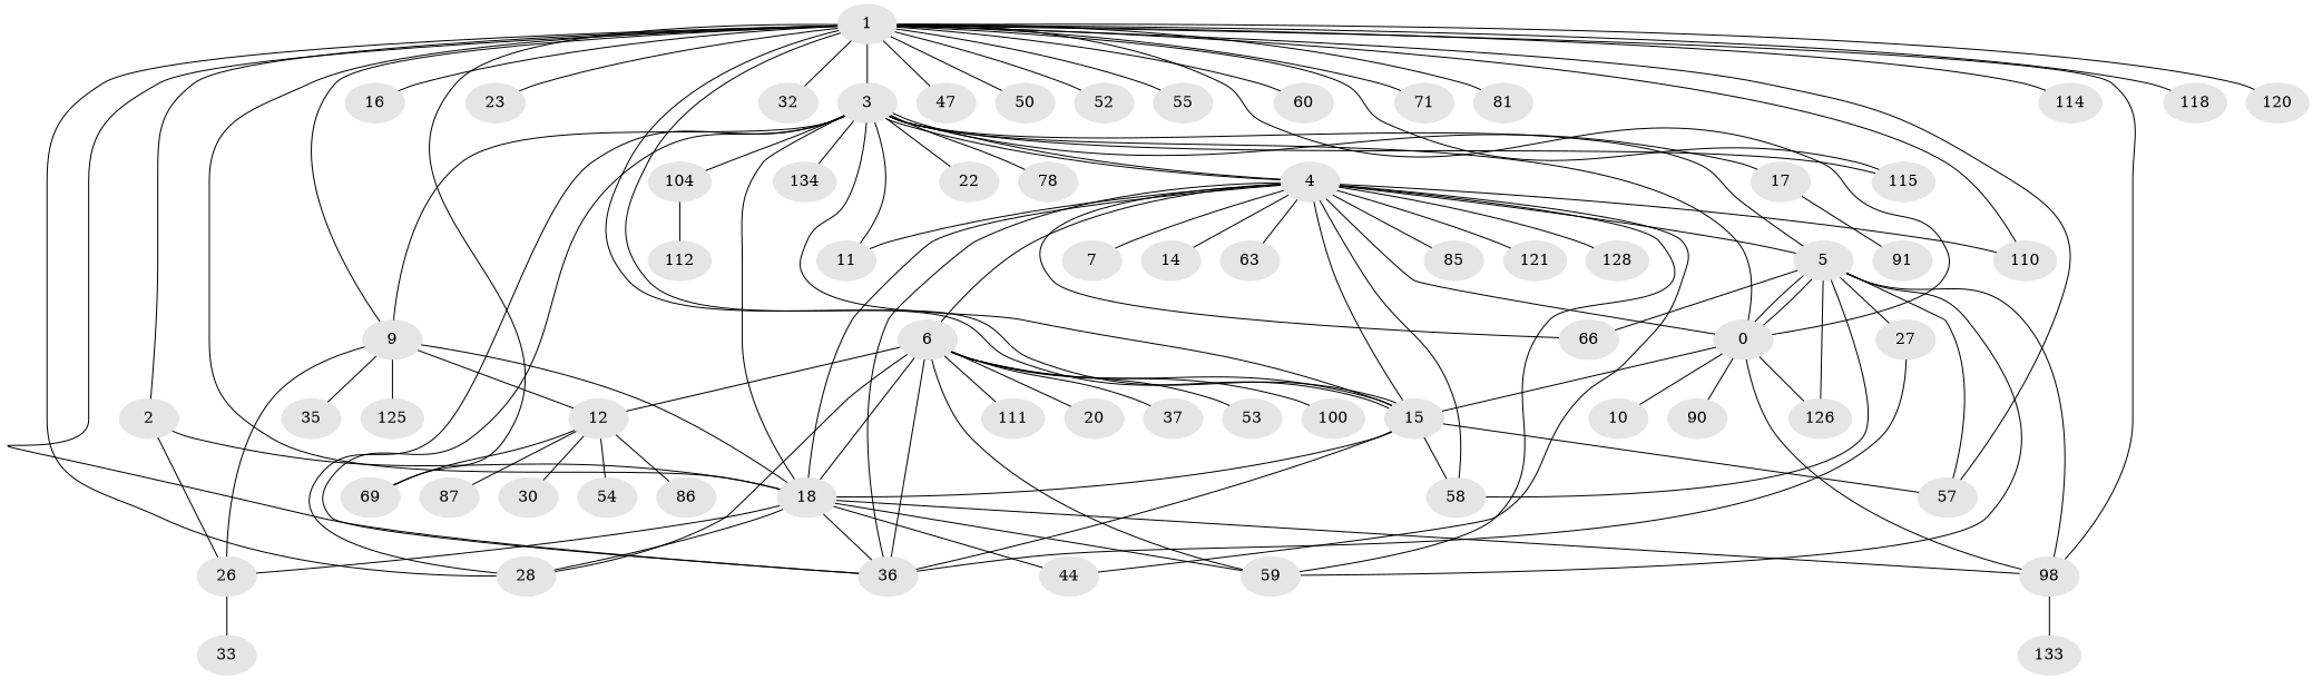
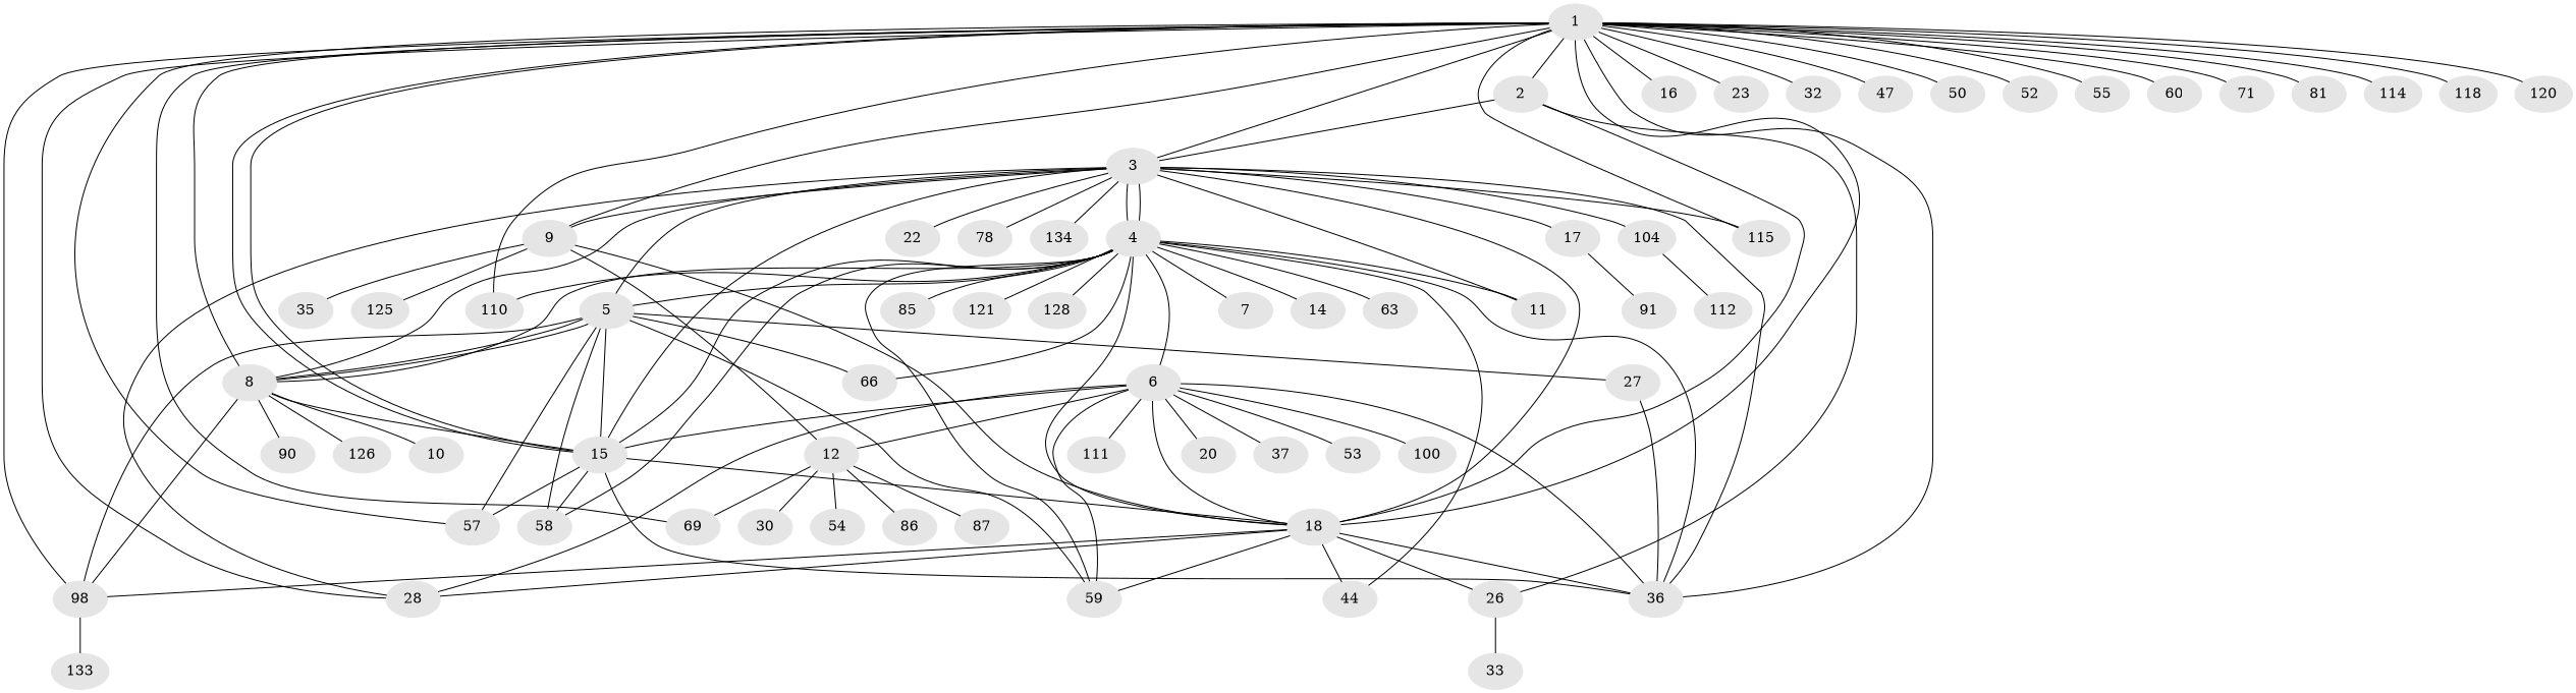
  graph {
    node [color=gray90 style=filled]
    1 [super="+13"]
    2
    3
-   8 [super="+45+73+105+130" label=0]
+   8 [super="+45+73+105+130"]
    9 [super="+67"]
    15 [super="+42+40+89+129+113+48+46"]
    16
    18 [super="+51+92+76+77+137+101+124+21+31+29+62"]
    23
    28 [super="+43"]
    32
    36 [super="+80+93+75+127+79+41"]
    47
    50
    52
    55
    57
    60
    69
    71
    81
    98 [super="+116"]
    110
    114
    115
    118
    120
    26 [super="+117+74"]
    4 [super="+24+64"]
    5 [super="+34+39"]
    11 [super="+70"]
    17
    22
    78
    104 [super="+135+108"]
    134
    10
    90
    126
    12 [super="+19"]
    35
    125
    58 [super="+68"]
    44
    59 [super="+88"]
    133
    33 [super="+106"]
    6
    7
    14
    63
    66
    85
    121
    128
    27 [super="+123+38"]
    91
    112
    20
    37
    53
    100
    111
    30
    54
    86
    87
    1 -- 2
    1 -- 3 [weight=2]
    1 -- 8
    1 -- 9
    1 -- 15 [weight=3]
    1 -- 15
    1 -- 16
    1 -- 18 [weight=2]
    1 -- 23
    1 -- 28 [weight=2]
    1 -- 32
    1 -- 36
    1 -- 47
    1 -- 50
    1 -- 52
    1 -- 55
    1 -- 57
    1 -- 60
    1 -- 69
    1 -- 71
    1 -- 81 [weight=2]
    1 -- 98
    1 -- 110
    1 -- 114
    1 -- 115
    1 -- 118
    1 -- 120
+   2 -- 3
    2 -- 18
    2 -- 26
    3 -- 8
    3 -- 9
    3 -- 15 [weight=3]
    3 -- 18
    3 -- 28
    3 -- 36 [weight=2]
    3 -- 115
    3 -- 4
    3 -- 4
    3 -- 5 [weight=2]
    3 -- 11 [weight=2]
    3 -- 17
    3 -- 22
    3 -- 78
    3 -- 104
    3 -- 134
    8 -- 15
    8 -- 98
    8 -- 10
    8 -- 90
    8 -- 126
    9 -- 18
-   9 -- 26
    9 -- 12
    9 -- 35
    9 -- 125
    15 -- 18
    15 -- 36 [weight=4]
    15 -- 57
    15 -- 58
    18 -- 28
    18 -- 36
    18 -- 98
    18 -- 26
    18 -- 44
    18 -- 59
    98 -- 133
    26 -- 33
    4 -- 8
    4 -- 15 [weight=3]
    4 -- 18
    4 -- 36 [weight=2]
    4 -- 110
    4 -- 5
    4 -- 11
    4 -- 58
    4 -- 44
    4 -- 59
    4 -- 6
    4 -- 7
    4 -- 14
    4 -- 63
    4 -- 66
    4 -- 85
    4 -- 121
    4 -- 128
    5 -- 8
    5 -- 8
-   5 -- 126
+   5 -- 15
    5 -- 57
    5 -- 98 [weight=2]
    5 -- 58
    5 -- 59
    5 -- 66
    5 -- 27
    17 -- 91
    104 -- 112
    12 -- 69
    12 -- 30
    12 -- 54
    12 -- 86
    12 -- 87
    6 -- 15
    6 -- 18
    6 -- 28 [weight=2]
    6 -- 36
    6 -- 12
    6 -- 59
    6 -- 20
    6 -- 37
    6 -- 53
    6 -- 100
    6 -- 111
    27 -- 36
  }
